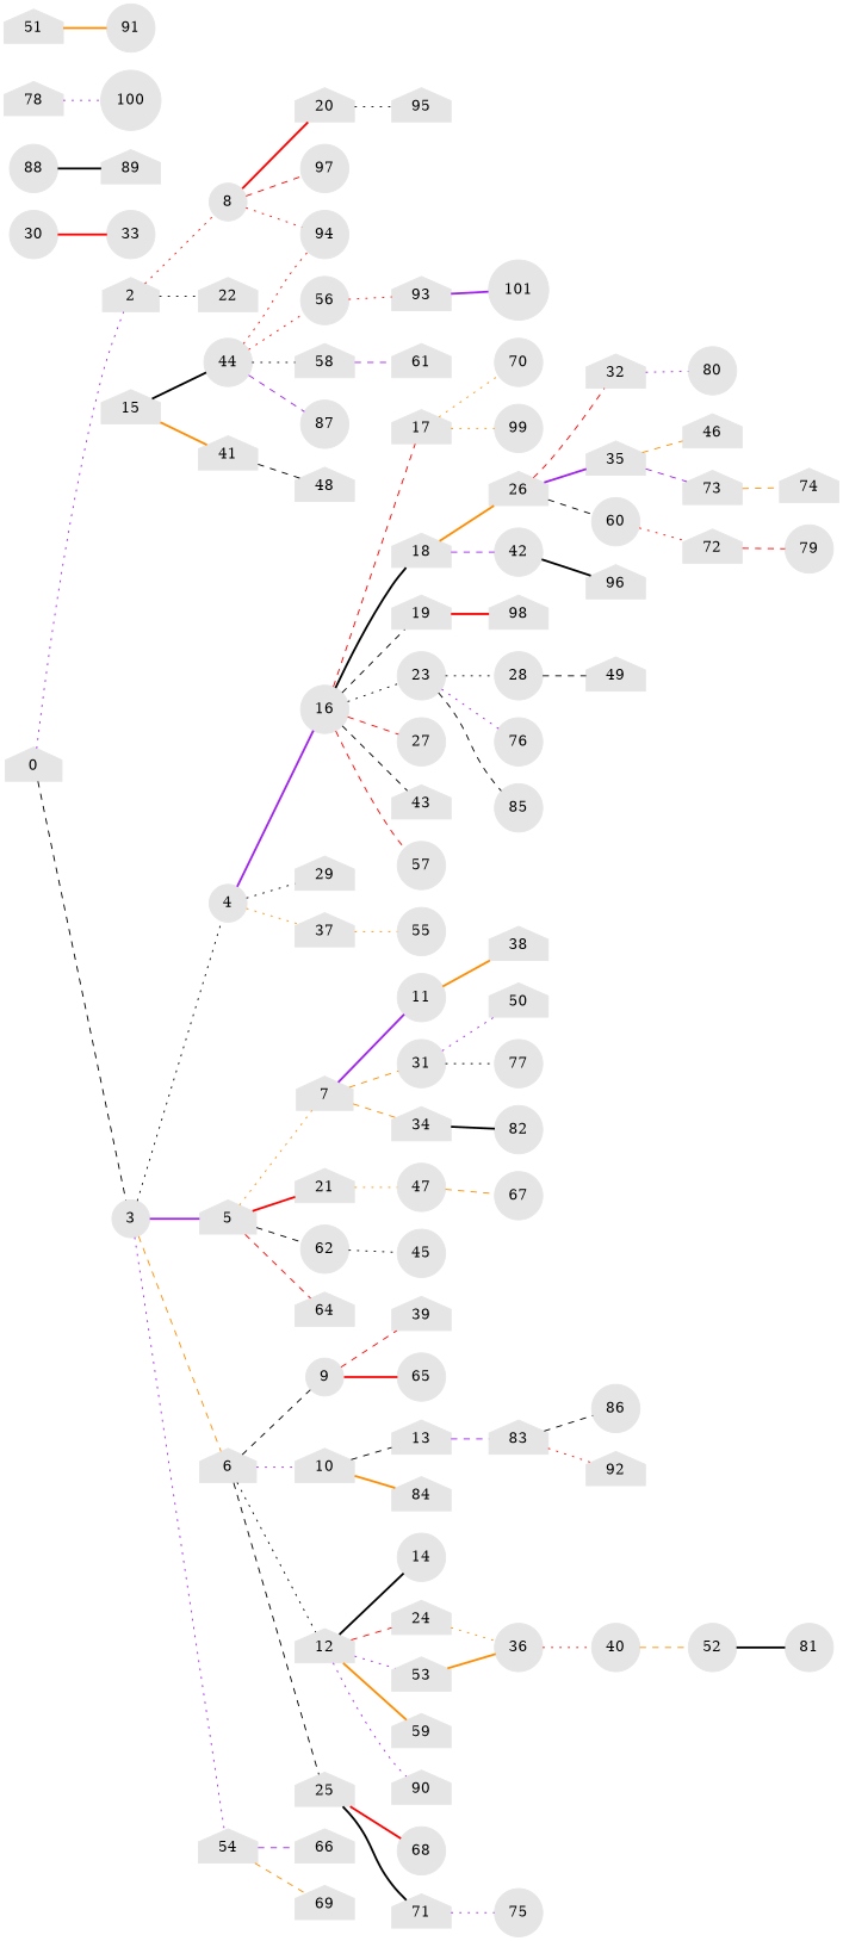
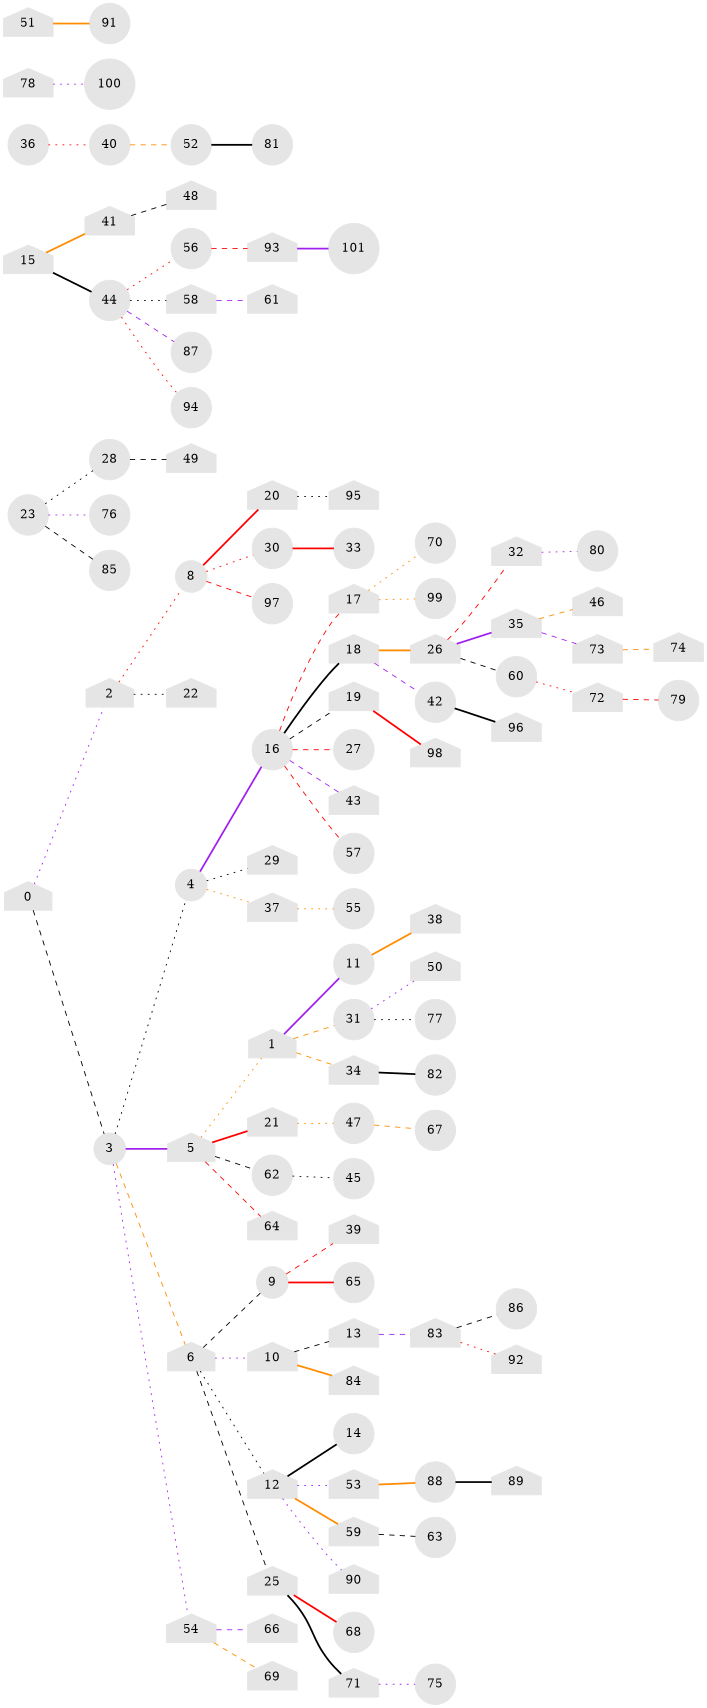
  graph {
    rankdir=LR
    node [color=gray90 shape=house style=filled]
    edge [color=black style=dashed]
    n1 [label=0]
    2
    3 [shape=circle]
    8 [shape=circle]
    22
    4 [shape=circle]
    5
    6
    54
    20
    30 [shape=circle]
    97 [shape=circle]
    16 [shape=circle]
    29
    37
-   7
+   7 [label=1]
    21
    62 [shape=circle]
    64
    9 [shape=circle]
    10
    12
    25
    66
    69
    17
    18
    19
    23 [shape=circle]
    27 [shape=circle]
    43
    57 [shape=circle]
    55 [shape=circle]
    11 [shape=circle]
    31 [shape=circle]
    34
    15
    41
    44 [shape=circle]
    47 [shape=circle]
    45 [shape=circle]
    39
    65 [shape=circle]
    13
    84
    14 [shape=circle]
-   24
    53
    59
    90
    68 [shape=circle]
    71
    38
    50
    77 [shape=circle]
    82 [shape=circle]
    95
    33 [shape=circle]
    83
    36 [shape=circle]
    88 [shape=circle]
+   63 [shape=circle]
    86 [shape=circle]
    92
    48
    56 [shape=circle]
    58
    87 [shape=circle]
    94 [shape=circle]
    70 [shape=circle]
    99 [shape=circle]
    26
    42 [shape=circle]
    98
    28 [shape=circle]
    76 [shape=circle]
    85 [shape=circle]
    32
    35
    60 [shape=circle]
    96
    67 [shape=circle]
    49
    40 [shape=circle]
    75 [shape=circle]
    80 [shape=circle]
    46
    73
    72
    79 [shape=circle]
    100 [shape=circle]
    78
    74
    52 [shape=circle]
    81 [shape=circle]
    91 [shape=circle]
    51
    93
    61
    89
    101 [shape=circle]
    n1 -- 2 [color=purple style=dotted]
    n1 -- 3
    2 -- 8 [color=red style=dotted]
    2 -- 22 [style=dotted]
    3 -- 4 [style=dotted]
    3 -- 5 [color=purple style=bold]
    3 -- 6 [color=darkorange]
    3 -- 54 [color=purple style=dotted]
    8 -- 20 [color=red style=bold]
-   8 -- 94 [color=red style=dotted]
+   8 -- 30 [color=red style=dotted]
    8 -- 97 [color=red]
    4 -- 16 [color=purple style=bold]
    4 -- 29 [style=dotted]
    4 -- 37 [color=darkorange style=dotted]
    5 -- 7 [color=darkorange style=dotted]
    5 -- 21 [color=red style=bold]
    5 -- 62
    5 -- 64 [color=red]
    6 -- 9
    6 -- 10 [color=purple style=dotted]
    6 -- 12 [style=dotted]
    6 -- 25
    54 -- 66 [color=purple]
    54 -- 69 [color=darkorange]
    20 -- 95 [style=dotted]
    30 -- 33 [color=red style=bold]
    16 -- 17 [color=red]
    16 -- 18 [style=bold]
    16 -- 19
-   16 -- 23 [style=dotted]
    16 -- 27 [color=red]
-   16 -- 43
+   16 -- 43 [color=purple]
    16 -- 57 [color=red]
    37 -- 55 [color=darkorange style=dotted]
    7 -- 11 [color=purple style=bold]
    7 -- 31 [color=darkorange]
    7 -- 34 [color=darkorange]
    21 -- 47 [color=darkorange style=dotted]
    62 -- 45 [style=dotted]
    9 -- 39 [color=red]
    9 -- 65 [color=red style=bold]
    10 -- 13
    10 -- 84 [color=darkorange style=bold]
    12 -- 14 [style=bold]
-   12 -- 24 [color=red]
    12 -- 53 [color=purple style=dotted]
    12 -- 59 [color=darkorange style=bold]
    12 -- 90 [color=purple style=dotted]
    25 -- 68 [color=red style=bold]
    25 -- 71 [style=bold]
    17 -- 70 [color=darkorange style=dotted]
    17 -- 99 [color=darkorange style=dotted]
    18 -- 26 [color=darkorange style=bold]
    18 -- 42 [color=purple]
    19 -- 98 [color=red style=bold]
    23 -- 28 [style=dotted]
    23 -- 76 [color=purple style=dotted]
    23 -- 85
    11 -- 38 [color=darkorange style=bold]
    31 -- 50 [color=purple style=dotted]
    31 -- 77 [style=dotted]
    34 -- 82 [style=bold]
    15 -- 41 [color=darkorange style=bold]
    15 -- 44 [style=bold]
    41 -- 48
    44 -- 56 [color=red style=dotted]
    44 -- 58 [style=dotted]
    44 -- 87 [color=purple]
    44 -- 94 [color=red style=dotted]
    47 -- 67 [color=darkorange]
    13 -- 83 [color=purple]
-   24 -- 36 [color=darkorange style=dotted]
-   53 -- 36 [color=darkorange style=bold]
+   53 -- 88 [color=darkorange style=bold]
+   59 -- 63
    71 -- 75 [color=purple style=dotted]
    83 -- 86
    83 -- 92 [color=red style=dotted]
    36 -- 40 [color=red style=dotted]
    88 -- 89 [style=bold]
-   56 -- 93 [color=red style=dotted]
+   56 -- 93 [color=red]
    58 -- 61 [color=purple]
    26 -- 32 [color=red]
    26 -- 35 [color=purple style=bold]
    26 -- 60
    42 -- 96 [style=bold]
    28 -- 49
    32 -- 80 [color=purple style=dotted]
    35 -- 46 [color=darkorange]
    35 -- 73 [color=purple]
    60 -- 72 [color=red style=dotted]
    40 -- 52 [color=darkorange]
    73 -- 74 [color=darkorange]
    72 -- 79 [color=red]
    78 -- 100 [color=purple style=dotted]
    52 -- 81 [style=bold]
    51 -- 91 [color=darkorange style=bold]
    93 -- 101 [color=purple style=bold]
  }
